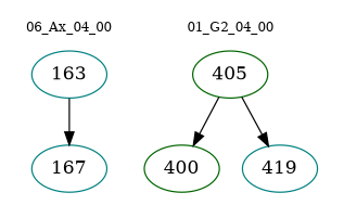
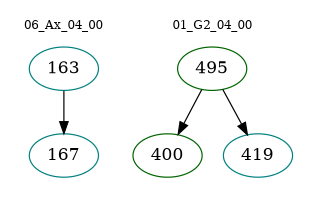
  digraph {
    node [color=teal]
    edge [arrowhead=normal color=black]
    n1 [label=163]
    n2 [label=167]
-   n3 [color=darkgreen label=405]
+   n3 [color=darkgreen label=495]
    n4 [color=darkgreen label=400]
    n5 [label=419]
    subgraph cluster_1 {
      color=white
      fontsize=10
      label="06_Ax_04_00"
      n1
      n2
    }
    subgraph cluster_2 {
      color=white
      fontsize=10
      label="01_G2_04_00"
      n3
      n4
      n5
    }
    n1 -> n2
    n3 -> n4
    n3 -> n5
  }
